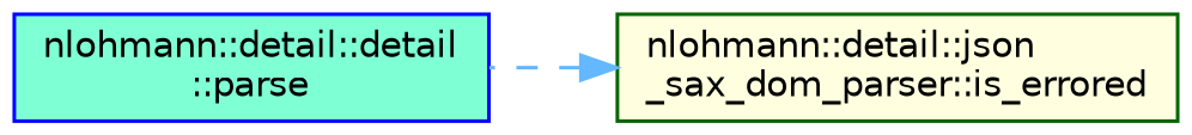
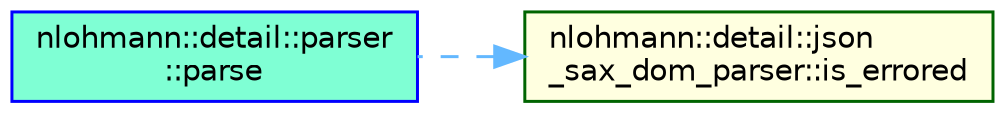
  digraph {
    rankdir=RL
    node [fontname=Helvetica fontsize=10 shape=box style=filled]
    n1 [color=darkgreen fillcolor=lightyellow fontcolor=black height=0.2 label="nlohmann::detail::json\l_sax_dom_parser::is_errored" width=0.4]
-   n2 [color=blue fillcolor=aquamarine height=0.2 label="nlohmann::detail::detail\l::parse" width=0.4]
+   n2 [color=blue fillcolor=aquamarine height=0.2 label="nlohmann::detail::parser\l::parse" width=0.4]
    n1 -> n2 [color=steelblue1 dir=back fontname=Helvetica fontsize=10 labelfontname=Helvetica labelfontsize=10 style=dashed]
  }
